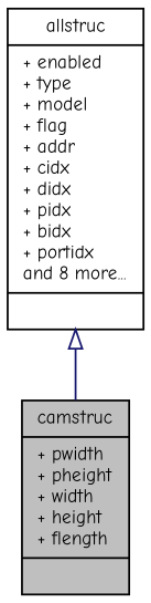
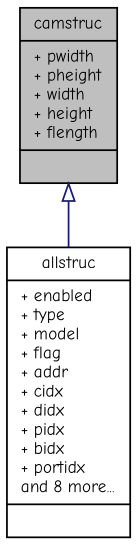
  digraph {
    fontname="Comic Neue"
    node [color=black fontname="Comic Neue" fontsize=10 shape=record style=filled]
    n1 [fillcolor=grey75 fontcolor=black height=0.2 label="{camstruc\n|+ pwidth\l+ pheight\l+ width\l+ height\l+ flength\l|}" width=0.4]
    n2 [fillcolor=white height=0.2 label="{allstruc\n|+ enabled\l+ type\l+ model\l+ flag\l+ addr\l+ cidx\l+ didx\l+ pidx\l+ bidx\l+ portidx\land 8 more...\l|}" width=0.4]
-   n2 -> n1 [arrowtail=onormal color=midnightblue dir=back fontname="Comic Neue" fontsize=10 labelfontname=Helvetica labelfontsize=10 style=solid]
+   n1 -> n2 [arrowtail=onormal color=midnightblue dir=back fontname="Comic Neue" fontsize=10 labelfontname=Helvetica labelfontsize=10 style=solid]
  }
